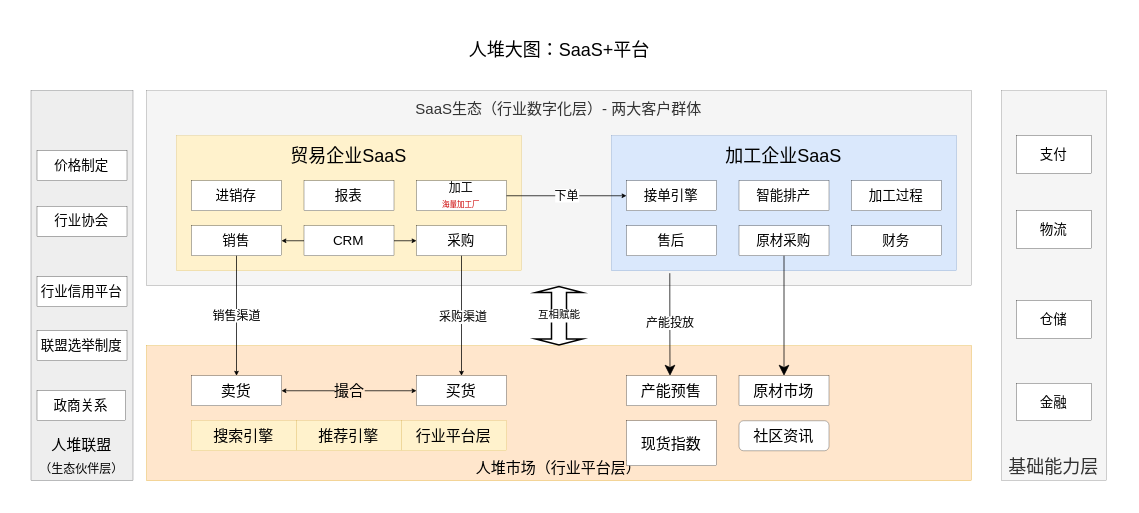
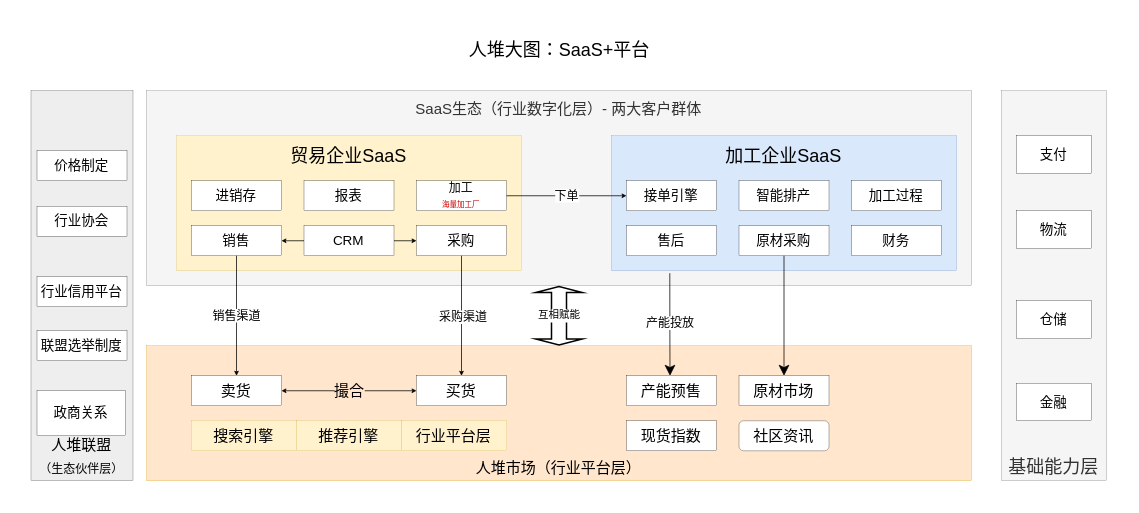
  <mxCell id="0" />
  <mxCell id="1" parent="0" />
  <mxCell id="2" value="SaaS生态（行业数字化层）- 两大客户群体" style="rounded=0;whiteSpace=wrap;html=1;verticalAlign=top;fillColor=#f5f5f5;fontColor=#333333;strokeColor=#666666;fontSize=10;strokeWidth=0.2;" vertex="1" parent="1"><mxGeometry x="97" y="60" width="550" height="130" as="geometry" /></mxCell>
  <mxCell id="3" value="贸易企业SaaS" style="rounded=0;whiteSpace=wrap;html=1;verticalAlign=top;fillColor=#fff2cc;strokeColor=#d6b656;strokeWidth=0.2;" vertex="1" parent="1"><mxGeometry x="117" y="90" width="230" height="90" as="geometry" /></mxCell>
  <mxCell id="4" value="销售" style="rounded=0;whiteSpace=wrap;html=1;fontSize=9;strokeWidth=0.2;" vertex="1" parent="1"><mxGeometry x="127" y="150" width="60" height="20" as="geometry" /></mxCell>
  <mxCell id="5" value="采购" style="rounded=0;whiteSpace=wrap;html=1;fontSize=9;strokeWidth=0.2;" vertex="1" parent="1"><mxGeometry x="277" y="150" width="60" height="20" as="geometry" /></mxCell>
  <mxCell id="6" value="加工&lt;div style=&quot;&quot;&gt;&lt;font color=&quot;#cc0000&quot; style=&quot;font-size: 5px;&quot;&gt;海量加工厂&lt;/font&gt;&lt;/div&gt;" style="rounded=0;whiteSpace=wrap;html=1;fontSize=8;strokeWidth=0.2;" vertex="1" parent="1"><mxGeometry x="277" y="120" width="60" height="20" as="geometry" /></mxCell>
  <mxCell id="7" value="进销存" style="rounded=0;whiteSpace=wrap;html=1;fontSize=9;strokeWidth=0.2;" vertex="1" parent="1"><mxGeometry x="127" y="120" width="60" height="20" as="geometry" /></mxCell>
  <mxCell id="8" value="报表" style="rounded=0;whiteSpace=wrap;html=1;fontSize=9;strokeWidth=0.2;" vertex="1" parent="1"><mxGeometry x="202" y="120" width="60" height="20" as="geometry" /></mxCell>
  <mxCell id="9" style="edgeStyle=orthogonalEdgeStyle;rounded=0;orthogonalLoop=1;jettySize=auto;html=1;exitX=0;exitY=0.5;exitDx=0;exitDy=0;entryX=1;entryY=0.5;entryDx=0;entryDy=0;endSize=2;startSize=2;strokeWidth=0.5;" edge="1" parent="1" source="11" target="4"><mxGeometry relative="1" as="geometry" /></mxCell>
  <mxCell id="10" style="edgeStyle=orthogonalEdgeStyle;rounded=0;orthogonalLoop=1;jettySize=auto;html=1;exitX=1;exitY=0.5;exitDx=0;exitDy=0;entryX=0;entryY=0.5;entryDx=0;entryDy=0;endSize=2;startSize=2;strokeWidth=0.5;" edge="1" parent="1" source="11" target="5"><mxGeometry relative="1" as="geometry" /></mxCell>
  <mxCell id="11" value="CRM" style="rounded=0;whiteSpace=wrap;html=1;fontSize=9;strokeWidth=0.2;" vertex="1" parent="1"><mxGeometry x="202" y="150" width="60" height="20" as="geometry" /></mxCell>
  <mxCell id="12" value="加工企业SaaS" style="rounded=0;whiteSpace=wrap;html=1;verticalAlign=top;fillColor=#dae8fc;strokeColor=#6c8ebf;strokeWidth=0.2;" vertex="1" parent="1"><mxGeometry x="407" y="90" width="230" height="90" as="geometry" /></mxCell>
  <mxCell id="13" value="售后" style="rounded=0;whiteSpace=wrap;html=1;fontSize=9;strokeWidth=0.2;" vertex="1" parent="1"><mxGeometry x="417" y="150" width="60" height="20" as="geometry" /></mxCell>
  <mxCell id="14" value="原材采购" style="rounded=0;whiteSpace=wrap;html=1;fontSize=9;strokeWidth=0.2;" vertex="1" parent="1"><mxGeometry x="492" y="150" width="60" height="20" as="geometry" /></mxCell>
  <mxCell id="15" value="财务" style="rounded=0;whiteSpace=wrap;html=1;fontSize=9;strokeWidth=0.2;" vertex="1" parent="1"><mxGeometry x="567" y="150" width="60" height="20" as="geometry" /></mxCell>
  <mxCell id="16" value="接单引擎" style="rounded=0;whiteSpace=wrap;html=1;fontSize=9;strokeWidth=0.2;" vertex="1" parent="1"><mxGeometry x="417" y="120" width="60" height="20" as="geometry" /></mxCell>
  <mxCell id="17" value="智能排产" style="rounded=0;whiteSpace=wrap;html=1;fontSize=9;strokeWidth=0.2;" vertex="1" parent="1"><mxGeometry x="492" y="120" width="60" height="20" as="geometry" /></mxCell>
  <mxCell id="18" value="加工过程" style="rounded=0;whiteSpace=wrap;html=1;fontSize=9;strokeWidth=0.2;" vertex="1" parent="1"><mxGeometry x="567" y="120" width="60" height="20" as="geometry" /></mxCell>
  <mxCell id="19" value="下单" style="edgeStyle=orthogonalEdgeStyle;rounded=0;orthogonalLoop=1;jettySize=auto;html=1;entryX=0;entryY=0.5;entryDx=0;entryDy=0;fontSize=8;endSize=2;strokeWidth=0.5;" edge="1" parent="1" source="6" target="16"><mxGeometry relative="1" as="geometry" /></mxCell>
  <mxCell id="20" value="人堆市场（行业平台层）" style="rounded=0;whiteSpace=wrap;html=1;verticalAlign=bottom;fillColor=#ffe6cc;strokeColor=#d79b00;fontSize=10;strokeWidth=0.2;" vertex="1" parent="1"><mxGeometry x="97" y="230" width="550" height="90" as="geometry" /></mxCell>
  <mxCell id="21" value="撮合" style="edgeStyle=orthogonalEdgeStyle;rounded=0;orthogonalLoop=1;jettySize=auto;html=1;exitX=1;exitY=0.5;exitDx=0;exitDy=0;startArrow=classic;startFill=1;fontSize=10;endSize=2;startSize=2;labelBackgroundColor=#ffe6cc;strokeWidth=0.5;" edge="1" parent="1" source="22" target="23"><mxGeometry relative="1" as="geometry" /></mxCell>
  <mxCell id="22" value="卖货" style="rounded=0;whiteSpace=wrap;html=1;fontSize=10;strokeWidth=0.2;" vertex="1" parent="1"><mxGeometry x="127" y="250" width="60" height="20" as="geometry" /></mxCell>
  <mxCell id="23" value="买货" style="rounded=0;whiteSpace=wrap;html=1;fontSize=10;strokeWidth=0.2;" vertex="1" parent="1"><mxGeometry x="277" y="250" width="60" height="20" as="geometry" /></mxCell>
  <mxCell id="24" value="搜索引擎" style="rounded=0;whiteSpace=wrap;html=1;fontSize=10;fillColor=#fff2cc;strokeColor=#d6b656;strokeWidth=0.2;" vertex="1" parent="1"><mxGeometry x="127" y="280" width="70" height="20" as="geometry" /></mxCell>
  <mxCell id="25" value="推荐引擎" style="rounded=0;whiteSpace=wrap;html=1;fontSize=10;fillColor=#fff2cc;strokeColor=#d6b656;strokeWidth=0.2;" vertex="1" parent="1"><mxGeometry x="197" y="280" width="70" height="20" as="geometry" /></mxCell>
  <mxCell id="26" value="行业平台层" style="rounded=0;whiteSpace=wrap;html=1;fontSize=10;fillColor=#fff2cc;strokeColor=#d6b656;strokeWidth=0.2;" vertex="1" parent="1"><mxGeometry x="267" y="280" width="70" height="20" as="geometry" /></mxCell>
  <mxCell id="27" value="产能预售" style="rounded=0;whiteSpace=wrap;html=1;fontSize=10;strokeWidth=0.2;" vertex="1" parent="1"><mxGeometry x="417" y="250" width="60" height="20" as="geometry" /></mxCell>
  <mxCell id="28" value="原材市场" style="rounded=0;whiteSpace=wrap;html=1;fontSize=10;strokeWidth=0.2;" vertex="1" parent="1"><mxGeometry x="492" y="250" width="60" height="20" as="geometry" /></mxCell>
  <mxCell id="29" style="edgeStyle=orthogonalEdgeStyle;rounded=0;orthogonalLoop=1;jettySize=auto;html=1;endSize=2;startSize=2;strokeWidth=0.5;" edge="1" parent="1" source="5" target="23"><mxGeometry relative="1" as="geometry" /></mxCell>
  <mxCell id="30" value="采购渠道" style="edgeLabel;html=1;align=center;verticalAlign=middle;resizable=0;points=[];fontSize=8;" vertex="1" connectable="0" parent="29"><mxGeometry x="-0.173" y="-1" relative="1" as="geometry"><mxPoint x="1" y="7" as="offset" /></mxGeometry></mxCell>
  <mxCell id="31" value="销售渠道" style="edgeStyle=orthogonalEdgeStyle;rounded=0;orthogonalLoop=1;jettySize=auto;html=1;fontSize=8;endSize=2;startSize=2;strokeWidth=0.5;" edge="1" parent="1" source="4" target="22"><mxGeometry relative="1" as="geometry"><mxPoint as="offset" /></mxGeometry></mxCell>
  <mxCell id="32" style="edgeStyle=orthogonalEdgeStyle;rounded=0;orthogonalLoop=1;jettySize=auto;html=1;strokeWidth=0.5;" edge="1" parent="1" source="14" target="28"><mxGeometry relative="1" as="geometry" /></mxCell>
  <mxCell id="33" value="基础能力层" style="rounded=0;whiteSpace=wrap;html=1;verticalAlign=bottom;fillColor=#f5f5f5;strokeColor=#666666;fontColor=#333333;strokeWidth=0.2;" vertex="1" parent="1"><mxGeometry x="667" y="60" width="70" height="260" as="geometry" /></mxCell>
  <mxCell id="34" value="支付" style="rounded=0;whiteSpace=wrap;html=1;fontSize=9;strokeWidth=0.2;" vertex="1" parent="1"><mxGeometry x="677" y="90" width="50" height="25" as="geometry" /></mxCell>
  <mxCell id="35" value="仓储" style="rounded=0;whiteSpace=wrap;html=1;fontSize=9;strokeWidth=0.2;" vertex="1" parent="1"><mxGeometry x="677" y="200" width="50" height="25" as="geometry" /></mxCell>
  <mxCell id="36" value="金融" style="rounded=0;whiteSpace=wrap;html=1;fontSize=9;strokeWidth=0.2;" vertex="1" parent="1"><mxGeometry x="677" y="255" width="50" height="25" as="geometry" /></mxCell>
  <mxCell id="37" value="物流" style="rounded=0;whiteSpace=wrap;html=1;fontSize=9;strokeWidth=0.2;" vertex="1" parent="1"><mxGeometry x="677" y="140" width="50" height="25" as="geometry" /></mxCell>
- <mxCell id="38" value="现货指数" style="rounded=0;whiteSpace=wrap;html=1;fontSize=10;strokeWidth=0.2;" vertex="1" parent="1"><mxGeometry x="417" y="280" width="60" height="30" as="geometry" /></mxCell>
+ <mxCell id="38" value="现货指数" style="rounded=0;whiteSpace=wrap;html=1;fontSize=10;strokeWidth=0.2;" vertex="1" parent="1"><mxGeometry x="417" y="280" width="60" height="20" as="geometry" /></mxCell>
  <mxCell id="39" value="社区资讯" style="whiteSpace=wrap;html=1;fontSize=10;strokeWidth=0.2;rounded=1;" vertex="1" parent="1"><mxGeometry x="492" y="280" width="60" height="20" as="geometry" /></mxCell>
  <mxCell id="40" value="&lt;font style=&quot;font-size: 10px;&quot;&gt;人堆联盟&lt;br&gt;&lt;/font&gt;&lt;font style=&quot;font-size: 8px;&quot;&gt;（生态伙伴层）&lt;/font&gt;" style="rounded=0;whiteSpace=wrap;html=1;verticalAlign=bottom;fillColor=#eeeeee;strokeColor=#36393d;strokeWidth=0.2;" vertex="1" parent="1"><mxGeometry x="20" y="60" width="68" height="260" as="geometry" /></mxCell>
  <mxCell id="41" value="价格制定" style="rounded=0;whiteSpace=wrap;html=1;fontSize=9;strokeWidth=0.2;" vertex="1" parent="1"><mxGeometry x="24" y="100" width="60" height="20" as="geometry" /></mxCell>
  <mxCell id="42" value="行业协会" style="rounded=0;whiteSpace=wrap;html=1;fontSize=9;strokeWidth=0.2;" vertex="1" parent="1"><mxGeometry x="24" y="137" width="60" height="20" as="geometry" /></mxCell>
  <mxCell id="43" value="行业信用平台" style="rounded=0;whiteSpace=wrap;html=1;fontSize=9;strokeWidth=0.2;" vertex="1" parent="1"><mxGeometry x="24" y="184" width="60" height="20" as="geometry" /></mxCell>
  <mxCell id="44" value="联盟选举制度" style="rounded=0;whiteSpace=wrap;html=1;fontSize=9;strokeWidth=0.2;" vertex="1" parent="1"><mxGeometry x="24" y="220" width="60" height="20" as="geometry" /></mxCell>
- <mxCell id="45" value="政商关系" style="rounded=0;whiteSpace=wrap;html=1;fontSize=9;strokeWidth=0.2;" vertex="1" parent="1"><mxGeometry x="24" y="260" width="59" height="20" as="geometry" /></mxCell>
+ <mxCell id="45" value="政商关系" style="rounded=0;whiteSpace=wrap;html=1;fontSize=9;strokeWidth=0.2;" vertex="1" parent="1"><mxGeometry x="24" y="260" width="59" height="30" as="geometry" /></mxCell>
  <mxCell id="46" value="产能投放" style="edgeStyle=orthogonalEdgeStyle;rounded=0;orthogonalLoop=1;jettySize=auto;html=1;exitX=0.169;exitY=1.018;exitDx=0;exitDy=0;exitPerimeter=0;strokeWidth=0.5;fontSize=8;" edge="1" parent="1" source="12"><mxGeometry relative="1" as="geometry"><mxPoint x="446" y="250" as="targetPoint" /></mxGeometry></mxCell>
  <mxCell id="47" value="人堆大图：SaaS+平台" style="text;html=1;align=center;verticalAlign=middle;resizable=0;points=[];autosize=1;strokeColor=none;fillColor=none;" vertex="1" parent="1"><mxGeometry x="303" y="20" width="138" height="26" as="geometry" /></mxCell>
  <mxCell id="48" value="互相赋能" style="shape=flexArrow;endArrow=classic;startArrow=classic;html=1;rounded=0;entryX=0.5;entryY=1;entryDx=0;entryDy=0;exitX=0.5;exitY=0;exitDx=0;exitDy=0;endSize=1;startSize=1;strokeWidth=1;fontSize=7;" edge="1" parent="1" source="20" target="2"><mxGeometry width="100" height="100" relative="1" as="geometry"><mxPoint x="326" y="296" as="sourcePoint" /><mxPoint x="426" y="196" as="targetPoint" /></mxGeometry></mxCell>
